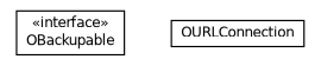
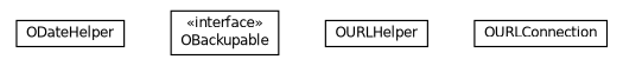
  digraph {
    nodesep=0.25
    ranksep=0.5
    node [fontcolor=black fontname=Helvetica fontsize=10.0 shape=plaintext]
+   n1 [label=<<table title="com.orientechnologies.orient.core.util.ODateHelper" border="0" cellborder="1" cellspacing="0" cellpadding="2" port="p" href="./ODateHelper.html"> 		<tr><td><table border="0" cellspacing="0" cellpadding="1"> <tr><td align="center" balign="center"> ODateHelper </td></tr> 		</table></td></tr> 		</table>>]
    n2 [label=<<table title="com.orientechnologies.orient.core.util.OBackupable" border="0" cellborder="1" cellspacing="0" cellpadding="2" port="p" href="./OBackupable.html"> 		<tr><td><table border="0" cellspacing="0" cellpadding="1"> <tr><td align="center" balign="center"> &#171;interface&#187; </td></tr> <tr><td align="center" balign="center"> OBackupable </td></tr> 		</table></td></tr> 		</table>>]
+   n3 [label=<<table title="com.orientechnologies.orient.core.util.OURLHelper" border="0" cellborder="1" cellspacing="0" cellpadding="2" port="p" href="./OURLHelper.html"> 		<tr><td><table border="0" cellspacing="0" cellpadding="1"> <tr><td align="center" balign="center"> OURLHelper </td></tr> 		</table></td></tr> 		</table>>]
    n4 [label=<<table title="com.orientechnologies.orient.core.util.OURLConnection" border="0" cellborder="1" cellspacing="0" cellpadding="2" port="p" href="./OURLConnection.html"> 		<tr><td><table border="0" cellspacing="0" cellpadding="1"> <tr><td align="center" balign="center"> OURLConnection </td></tr> 		</table></td></tr> 		</table>>]
  }
